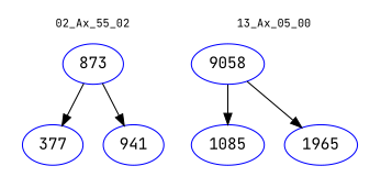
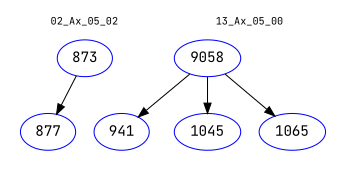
  digraph {
    fontname="JetBrains Mono"
    node [color=blue fontname="JetBrains Mono"]
    edge [color=black fontname="JetBrains Mono"]
    n1 [label=873]
-   n2 [label=377]
+   n2 [label=877]
    n3 [label=941]
    n4 [label=9058]
-   n5 [label=1085]
-   n6 [label=1965]
+   n5 [label=1045]
+   n6 [label=1065]
    subgraph cluster_1 {
      color=white
      fontsize=10
-     label="02_Ax_55_02"
+     label="02_Ax_05_02"
      n1
      n2
      n3
    }
    subgraph cluster_2 {
      color=white
      fontsize=10
      label="13_Ax_05_00"
      n4
      n5
      n6
    }
    n1 -> n2
-   n1 -> n3
+   n4 -> n3
    n4 -> n5
    n4 -> n6
  }
